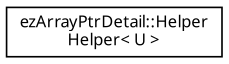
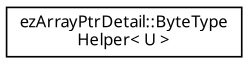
  digraph {
    rankdir=LR
    fontname="Noto Sans"
-   n1 [color=black fillcolor=white fontname="Noto Sans" fontsize=10 height=0.2 label="ezArrayPtrDetail::Helper\lHelper\< U \>" shape=record style=filled width=0.4]
+   n1 [color=black fillcolor=white fontname="Noto Sans" fontsize=10 height=0.2 label="ezArrayPtrDetail::ByteType\lHelper\< U \>" shape=record style=filled width=0.4]
  }
